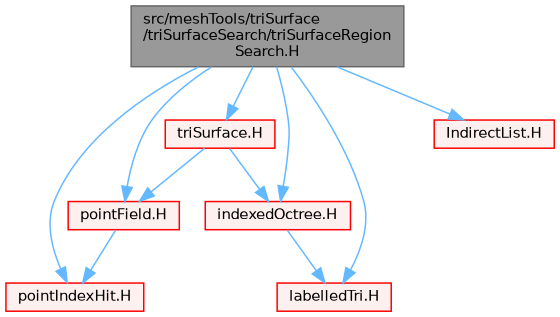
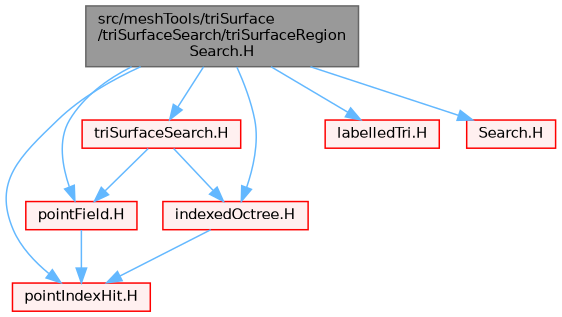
  digraph {
    node [color=red fillcolor="#FFF0F0" fontname=Helvetica fontsize=10 shape=box style=filled]
    edge [color=steelblue1 fontname=Helvetica fontsize=10 labelfontname=Helvetica labelfontsize=10 style=solid]
    n1 [color=gray40 fillcolor=grey60 fontcolor=black height=0.2 label="src/meshTools/triSurface\l/triSurfaceSearch/triSurfaceRegion\lSearch.H" width=0.4]
    n2 [height=0.2 label="pointField.H" width=0.4]
    n3 [height=0.2 label="pointIndexHit.H" width=0.4]
-   n4 [height=0.2 label="triSurface.H" width=0.4]
+   n4 [height=0.2 label="triSurfaceSearch.H" width=0.4]
    n5 [height=0.2 label="indexedOctree.H" width=0.4]
    n6 [height=0.2 label="labelledTri.H" width=0.4]
-   n7 [height=0.2 label="IndirectList.H" width=0.4]
+   n7 [height=0.2 label="Search.H" width=0.4]
    n1 -> n2
    n1 -> n3
    n1 -> n4
    n1 -> n5
    n1 -> n6
    n1 -> n7
    n2 -> n3
    n4 -> n2
    n4 -> n5
-   n5 -> n6
+   n5 -> n3
  }
